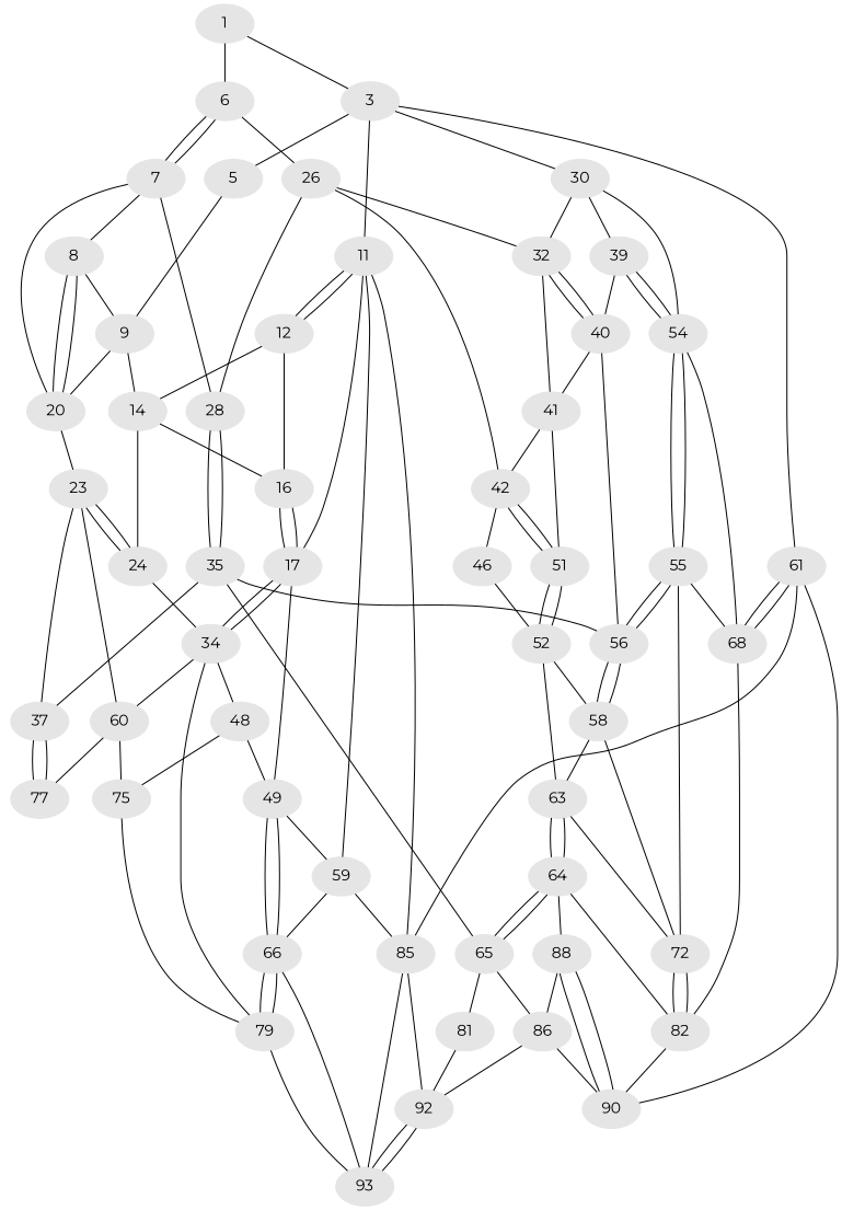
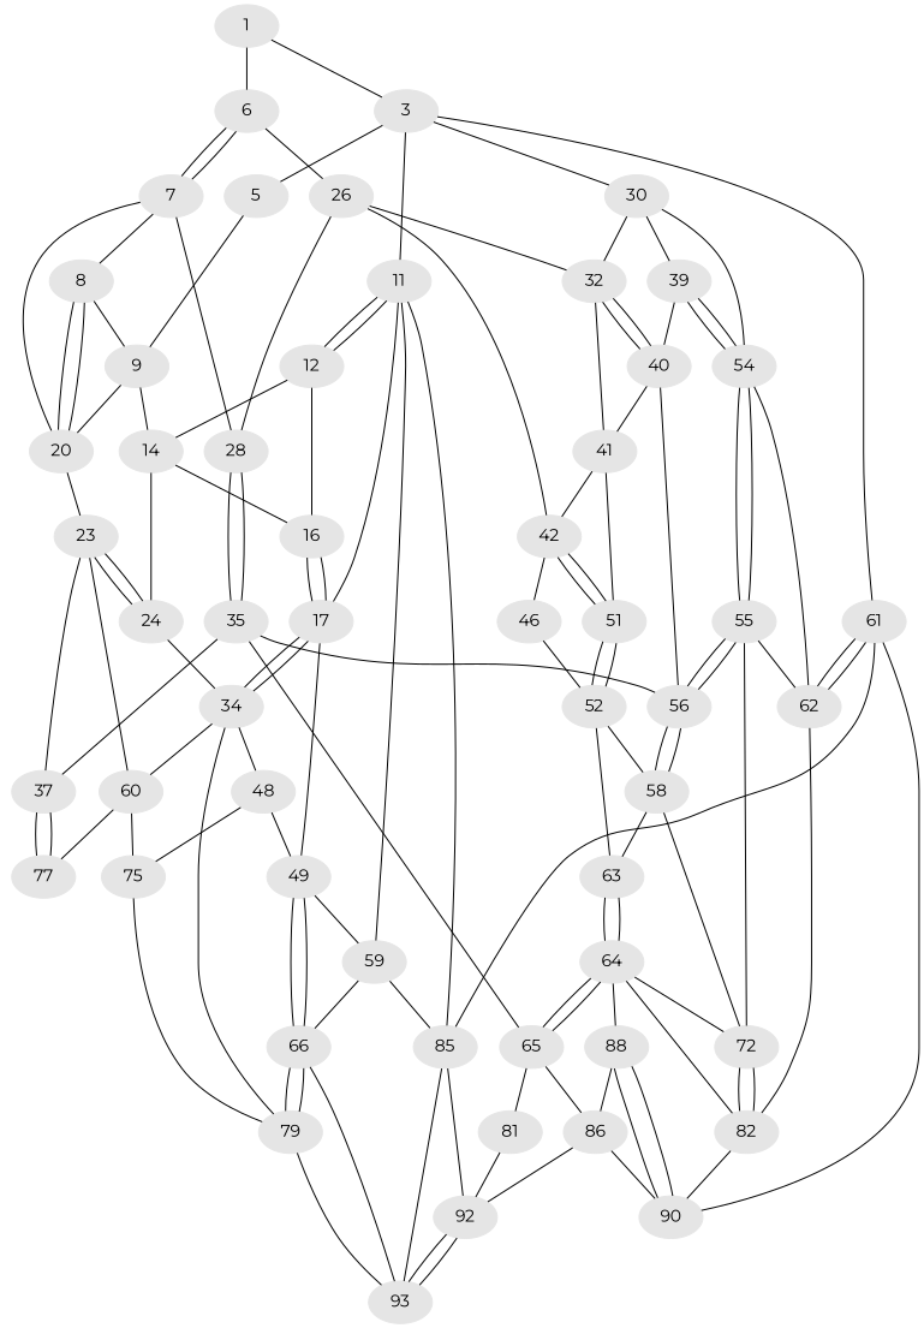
  graph {
    fontname=Montserrat
    node [color=gray90 fontname=Montserrat style=filled]
    edge [fontname=Montserrat]
    1 [super="+2"]
    3 [super="+4"]
    6 [super="+25"]
    5 [super="+10"]
    11 [super="+19"]
    30 [super="+31"]
    61
    7 [super="+29"]
    26 [super="+27"]
    9 [super="+13"]
    12 [super="+15"]
    17 [super="+18"]
    59 [super="+68"]
    85 [super="+97"]
    32 [super="+33"]
    39
    54 [super="+57"]
-   62 [super="+86" label=68]
+   62 [super="+86"]
    90 [super="+98"]
    20 [super="+22"]
    14 [super="+21"]
    8
    28
    42 [super="+43"]
    23 [super="+38"]
    35 [super="+36"]
    16
    24
    34 [super="+47"]
    49 [super="+50"]
    66 [super="+67"]
    93 [super="+94"]
    92 [super="+96"]
    60 [super="+74"]
    48 [super="+76"]
    79 [super="+84"]
    37
    77 [super="+78"]
    75
    40 [super="+44"]
    41 [super="+45"]
    46
    51
    65 [super="+80"]
    56
    55 [super="+71"]
    52 [super="+53"]
    81 [super="+91"]
    n49 [label=86 super="+95"]
    58 [super="+69"]
    63 [super="+70"]
    72 [super="+73"]
    64 [super="+83"]
    82 [super="+87"]
    88
    1 -- 3
    1 -- 6 [weight=2]
    3 -- 5
    3 -- 11
    3 -- 30
    3 -- 61
    6 -- 7
    6 -- 7
    6 -- 26
    5 -- 9
    11 -- 12
    11 -- 12
    11 -- 17
    11 -- 59
    11 -- 85
    30 -- 32
    30 -- 39
    30 -- 54
    61 -- 85
    61 -- 62
    61 -- 62
    61 -- 90
    7 -- 20
    7 -- 8
    7 -- 28
    26 -- 32
    26 -- 28
    26 -- 42
    9 -- 20
    9 -- 14
    12 -- 14
    12 -- 16
    17 -- 34
    17 -- 34
    17 -- 49
    59 -- 85
    59 -- 66
    85 -- 93
    85 -- 92
    32 -- 40
    32 -- 40
    32 -- 41
    39 -- 54
    39 -- 54
    39 -- 40
    54 -- 62
    54 -- 55
    54 -- 55
    62 -- 82
    20 -- 23
    14 -- 16
    14 -- 24
    8 -- 9
    8 -- 20
    8 -- 20
    28 -- 35
    28 -- 35
    42 -- 46
    42 -- 51
    42 -- 51
    23 -- 24
    23 -- 24
    23 -- 60
    23 -- 37
    35 -- 37
    35 -- 65
    35 -- 56
    16 -- 17
    16 -- 17
    24 -- 34
    34 -- 60
    34 -- 48
    34 -- 79
    49 -- 59
    49 -- 66
    49 -- 66
    66 -- 93
    66 -- 79
    66 -- 79
    92 -- 93
    92 -- 93
    60 -- 77
    60 -- 75
    48 -- 49
    48 -- 75
    79 -- 93
    37 -- 77
    37 -- 77
    75 -- 79
    40 -- 41
    40 -- 56
    41 -- 42
    41 -- 51
    46 -- 52
    51 -- 52
    51 -- 52
    65 -- 81
    65 -- n49
    56 -- 58
    56 -- 58
    55 -- 62
    55 -- 56
    55 -- 56
    55 -- 72
    52 -- 58
    52 -- 63
    81 -- 92
    n49 -- 90
    n49 -- 92
    58 -- 63
    58 -- 72
-   63 -- 72
+   64 -- 72
    63 -- 64
    63 -- 64
    72 -- 82
    72 -- 82
    64 -- 65
    64 -- 65
    64 -- 82
    64 -- 88
    82 -- 90
    88 -- 90
    88 -- 90
    88 -- n49
  }
